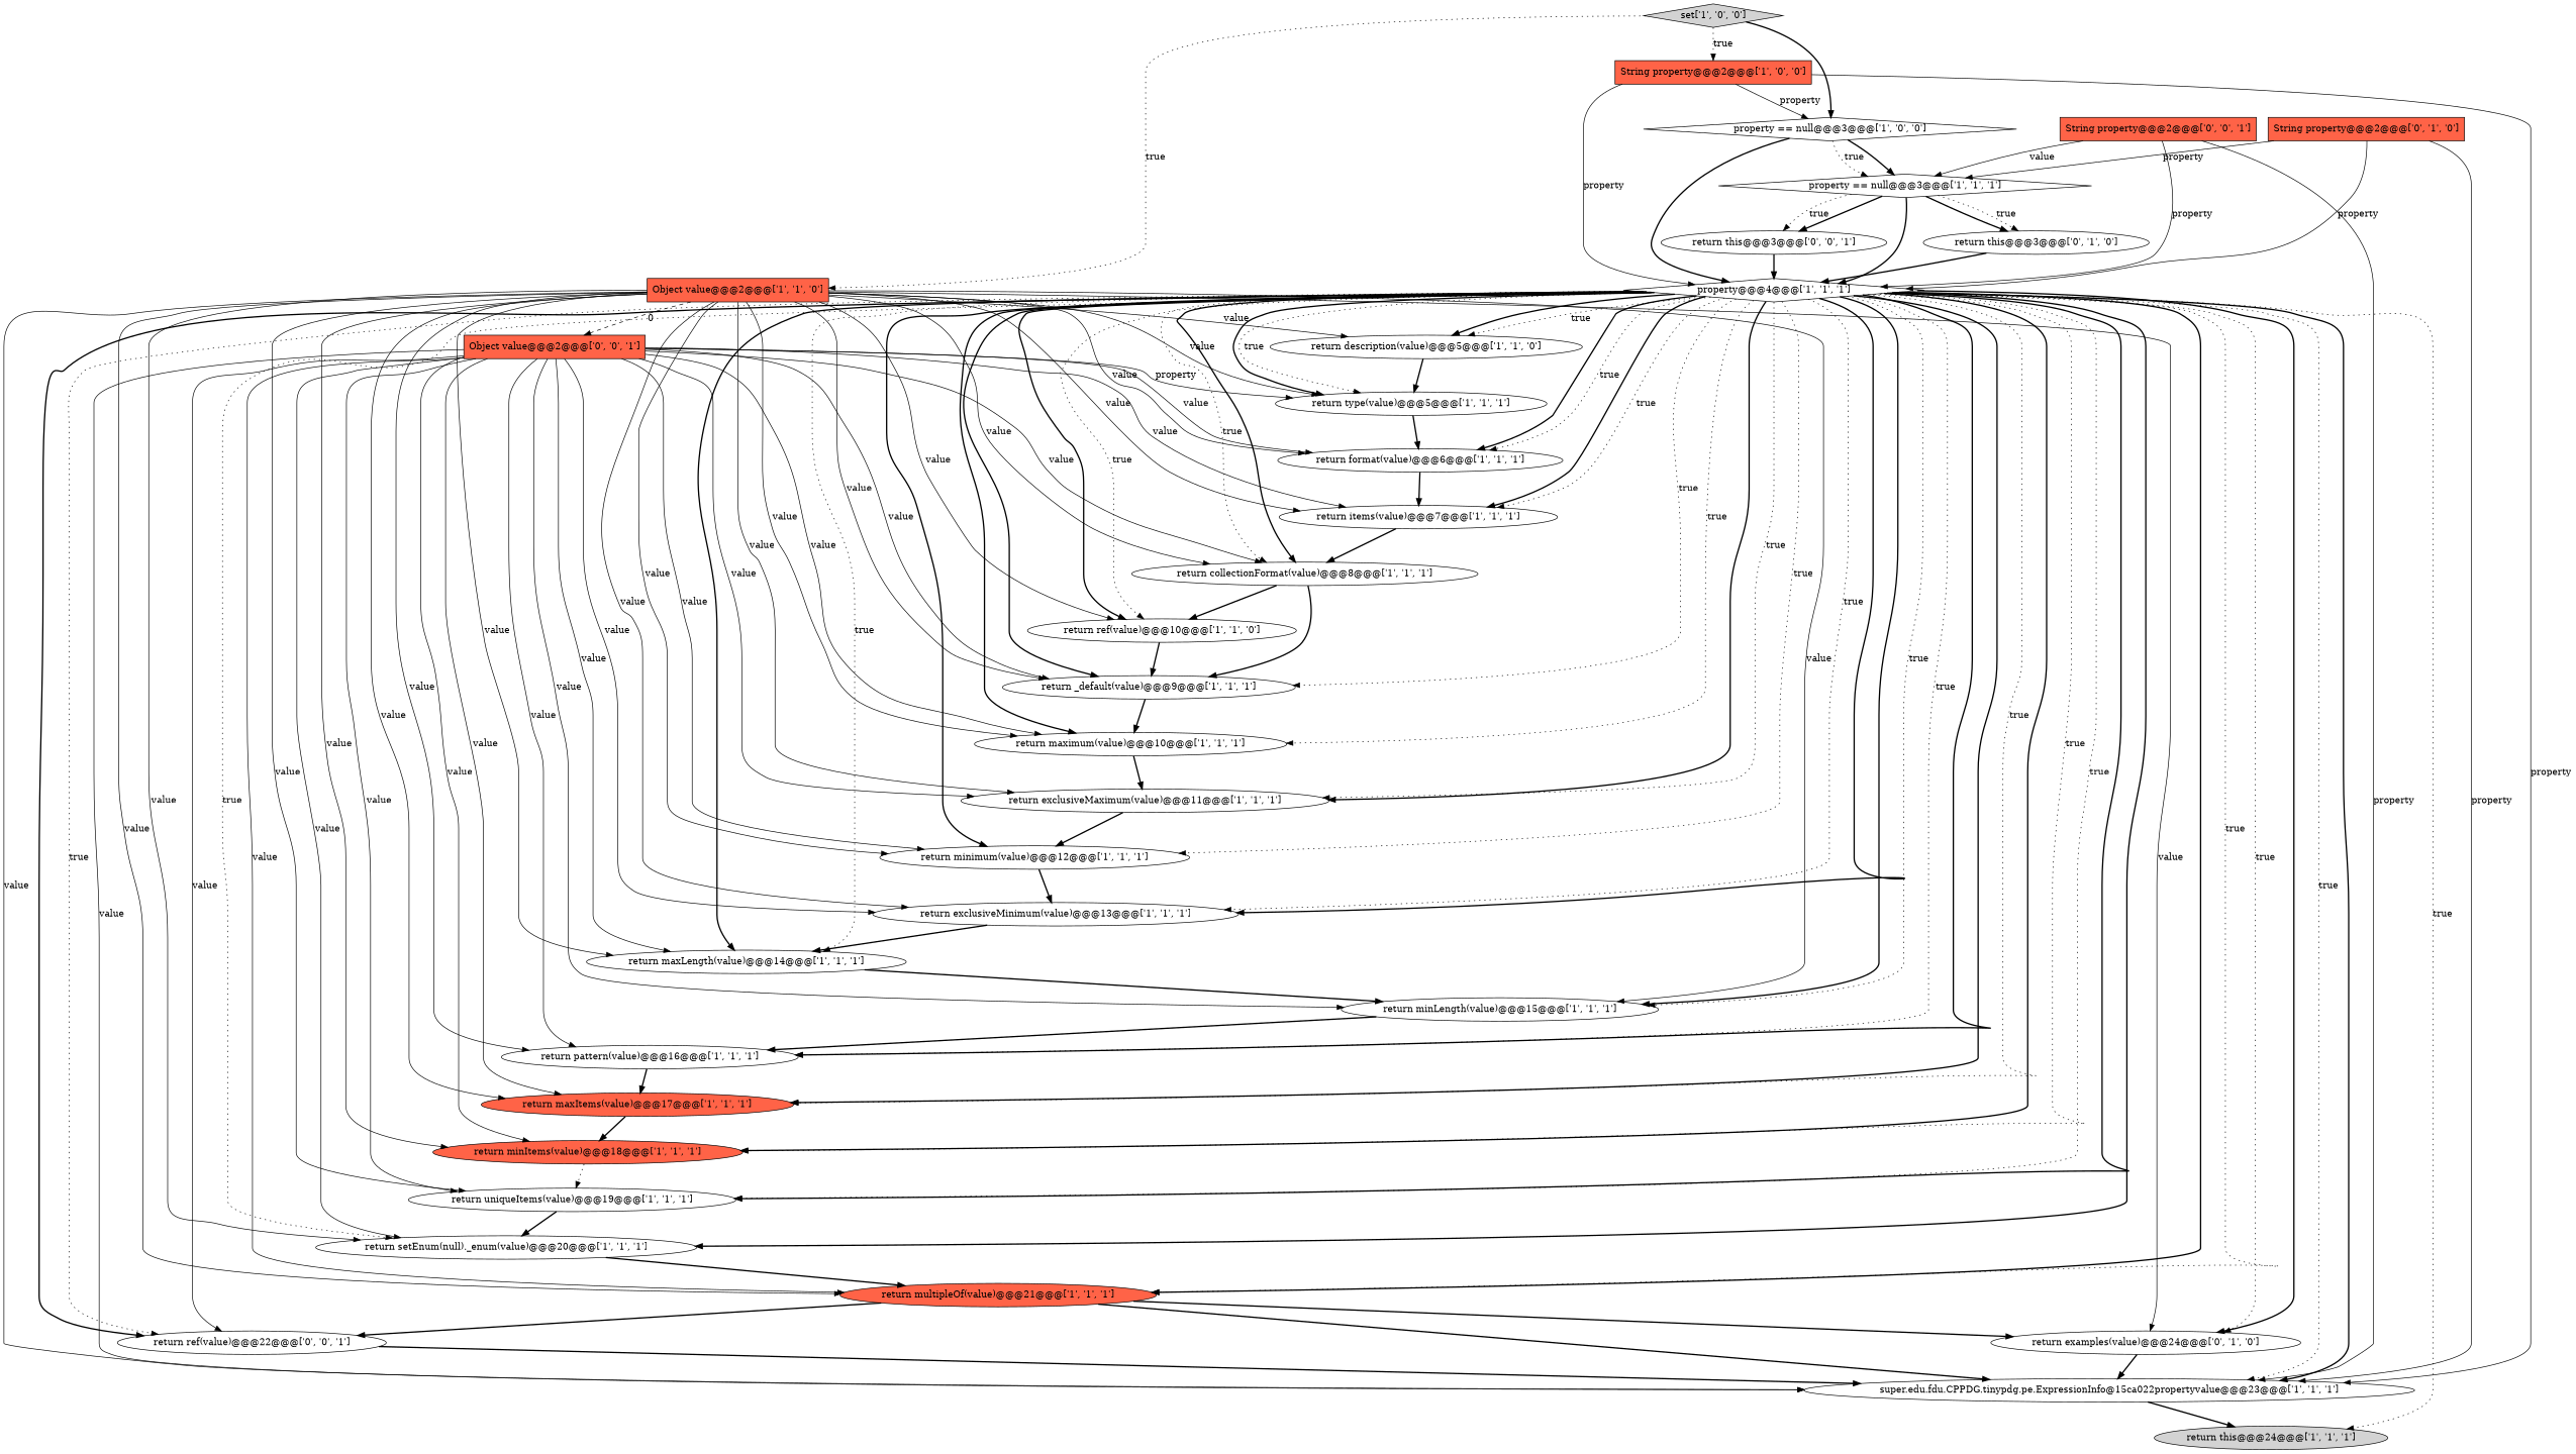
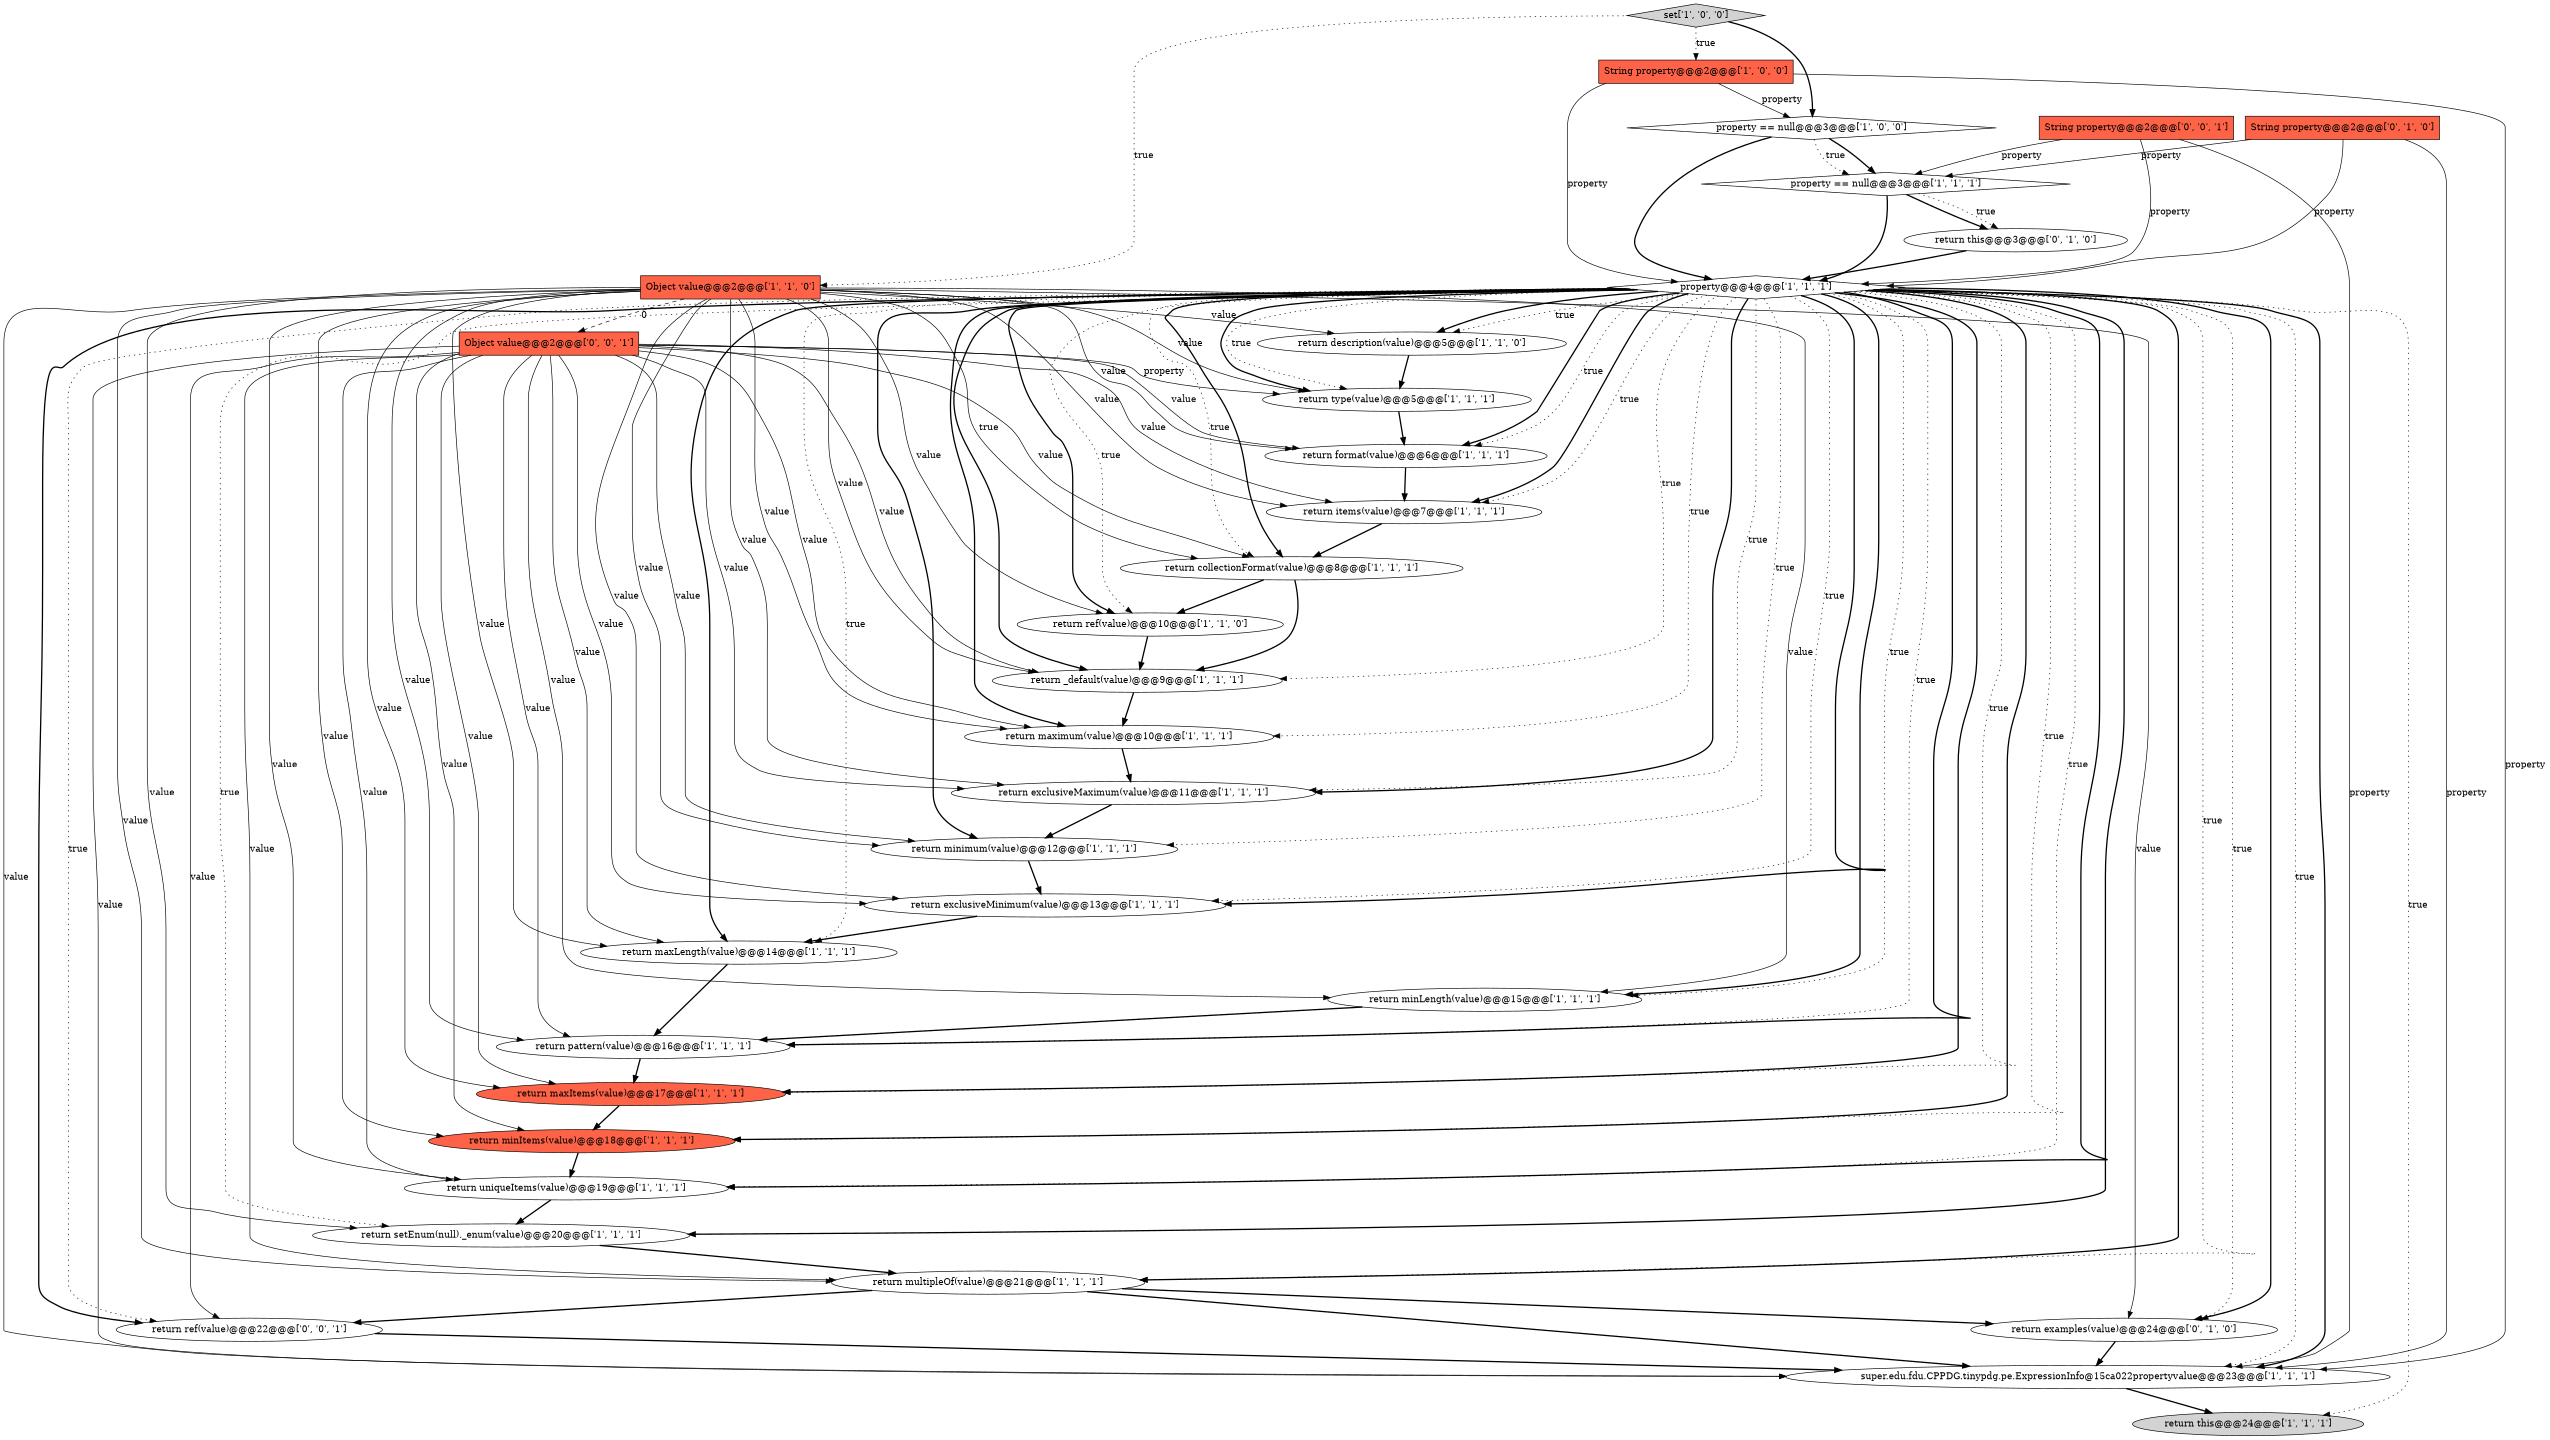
  digraph {
    node [fillcolor=white shape=ellipse style=filled]
    edge [style=bold]
    n1 [label="return examples(value)@@@24@@@['0', '1', '0']"]
    n2 [label="super.edu.fdu.CPPDG.tinypdg.pe.ExpressionInfo@15ca022propertyvalue@@@23@@@['1', '1', '1']"]
    n3 [fillcolor=lightgray label="return this@@@24@@@['1', '1', '1']"]
    n4 [label="return items(value)@@@7@@@['1', '1', '1']"]
    n5 [label="return collectionFormat(value)@@@8@@@['1', '1', '1']"]
    n6 [label="return _default(value)@@@9@@@['1', '1', '1']"]
    n7 [label="return ref(value)@@@10@@@['1', '1', '0']"]
    n8 [label="return maximum(value)@@@10@@@['1', '1', '1']"]
    n9 [label="return exclusiveMinimum(value)@@@13@@@['1', '1', '1']"]
    n10 [label="return maxLength(value)@@@14@@@['1', '1', '1']"]
    n11 [label="return minLength(value)@@@15@@@['1', '1', '1']"]
    n12 [fillcolor=tomato label="Object value@@@2@@@['1', '1', '0']" shape=box]
    n13 [label="return description(value)@@@5@@@['1', '1', '0']"]
    n14 [label="return uniqueItems(value)@@@19@@@['1', '1', '1']"]
    n15 [label="return exclusiveMaximum(value)@@@11@@@['1', '1', '1']"]
    n16 [label="return pattern(value)@@@16@@@['1', '1', '1']"]
    n17 [fillcolor=tomato label="Object value@@@2@@@['0', '0', '1']" shape=box]
    n18 [label="return setEnum(null)._enum(value)@@@20@@@['1', '1', '1']"]
    n19 [fillcolor=tomato label="return maxItems(value)@@@17@@@['1', '1', '1']"]
    n20 [label="return type(value)@@@5@@@['1', '1', '1']"]
-   n21 [fillcolor=tomato label="return multipleOf(value)@@@21@@@['1', '1', '1']"]
+   n21 [label="return multipleOf(value)@@@21@@@['1', '1', '1']"]
    n22 [label="return minimum(value)@@@12@@@['1', '1', '1']"]
    n23 [label="return format(value)@@@6@@@['1', '1', '1']"]
    n24 [fillcolor=tomato label="return minItems(value)@@@18@@@['1', '1', '1']"]
    n25 [label="return ref(value)@@@22@@@['0', '0', '1']"]
    n26 [label="property == null@@@3@@@['1', '0', '0']" shape=diamond]
    n27 [label="property == null@@@3@@@['1', '1', '1']" shape=diamond]
    n28 [label="property@@@4@@@['1', '1', '1']" shape=diamond]
    n29 [label="return this@@@3@@@['0', '1', '0']"]
-   n30 [label="return this@@@3@@@['0', '0', '1']"]
    n31 [fillcolor=lightgray label="set['1', '0', '0']" shape=diamond]
    n32 [fillcolor=tomato label="String property@@@2@@@['1', '0', '0']" shape=box]
    n33 [fillcolor=tomato label="String property@@@2@@@['0', '0', '1']" shape=box]
    n34 [fillcolor=tomato label="String property@@@2@@@['0', '1', '0']" shape=box]
    n1 -> n2
    n2 -> n3
    n4 -> n5
    n5 -> n6
    n5 -> n7
    n6 -> n8
    n7 -> n6
    n8 -> n15
    n9 -> n10
-   n10 -> n11
+   n10 -> n16
    n11 -> n16
    n12 -> n1 [label=value style=solid]
    n12 -> n2 [label=value style=solid]
    n12 -> n4 [label=value style=solid]
-   n12 -> n5 [label=value style=solid]
+   n12 -> n5 [label=true style=solid]
    n12 -> n6 [label=value style=solid]
    n12 -> n7 [label=value style=solid]
    n12 -> n8 [label=value style=solid]
    n12 -> n9 [label=value style=solid]
    n12 -> n10 [label=value style=solid]
    n12 -> n11 [label=value style=solid]
    n12 -> n13 [label=value style=solid]
    n12 -> n14 [label=value style=solid]
    n12 -> n15 [label=value style=solid]
    n12 -> n16 [label=value style=solid]
    n12 -> n17 [label=0 style=dashed]
    n12 -> n18 [label=value style=solid]
    n12 -> n19 [label=value style=solid]
    n12 -> n20 [label=value style=solid]
    n12 -> n21 [label=value style=solid]
    n12 -> n22 [label=value style=solid]
    n12 -> n23 [label=value style=solid]
    n12 -> n24 [label=value style=solid]
    n13 -> n20
    n14 -> n18
    n15 -> n22
    n16 -> n19
    n17 -> n2 [label=value style=solid]
    n17 -> n4 [label=value style=solid]
    n17 -> n5 [label=value style=solid]
    n17 -> n6 [label=value style=solid]
    n17 -> n8 [label=value style=solid]
    n17 -> n9 [label=value style=solid]
    n17 -> n10 [label=value style=solid]
    n17 -> n11 [label=value style=solid]
    n17 -> n14 [label=value style=solid]
    n17 -> n15 [label=value style=solid]
    n17 -> n16 [label=value style=solid]
-   n17 -> n18 [label=value style=solid]
    n17 -> n19 [label=value style=solid]
    n17 -> n20 [label=property style=solid]
    n17 -> n21 [label=value style=solid]
    n17 -> n22 [label=value style=solid]
    n17 -> n23 [label=value style=solid]
    n17 -> n24 [label=value style=solid]
    n17 -> n25 [label=value style=solid]
    n18 -> n21
    n19 -> n24
    n20 -> n23
    n21 -> n1
    n21 -> n2
    n21 -> n25
    n22 -> n9
    n23 -> n4
-   n24 -> n14 [style=dotted]
+   n24 -> n14
    n25 -> n2
    n26 -> n27
    n26 -> n27 [label=true style=dotted]
    n26 -> n28
    n27 -> n28
    n27 -> n29 [label=true style=dotted]
    n27 -> n29
-   n27 -> n30
-   n27 -> n30 [label=true style=dotted]
    n28 -> n1 [label=true style=dotted]
    n28 -> n1
    n28 -> n2 [label=true style=dotted]
    n28 -> n2
    n28 -> n3 [label=true style=dotted]
    n28 -> n4
    n28 -> n4 [label=true style=dotted]
    n28 -> n5 [label=true style=dotted]
    n28 -> n5
    n28 -> n6 [label=true style=dotted]
    n28 -> n6
    n28 -> n7
    n28 -> n7 [label=true style=dotted]
    n28 -> n8 [label=true style=dotted]
    n28 -> n8
    n28 -> n9 [label=true style=dotted]
    n28 -> n9
    n28 -> n10
    n28 -> n10 [label=true style=dotted]
    n28 -> n11
    n28 -> n11 [label=true style=dotted]
    n28 -> n13 [label=true style=dotted]
    n28 -> n13
    n28 -> n14 [label=true style=dotted]
    n28 -> n14
    n28 -> n15 [label=true style=dotted]
    n28 -> n15
    n28 -> n16 [label=true style=dotted]
    n28 -> n16
    n28 -> n18
    n28 -> n18 [label=true style=dotted]
    n28 -> n19
    n28 -> n19 [label=true style=dotted]
    n28 -> n20 [label=true style=dotted]
    n28 -> n20
    n28 -> n21
    n28 -> n21 [label=true style=dotted]
    n28 -> n22 [label=true style=dotted]
    n28 -> n22
    n28 -> n23
    n28 -> n23 [label=true style=dotted]
    n28 -> n24
    n28 -> n24 [label=true style=dotted]
    n28 -> n25
    n28 -> n25 [label=true style=dotted]
    n29 -> n28
-   n30 -> n28
    n31 -> n12 [label=true style=dotted]
    n31 -> n26
    n31 -> n32 [label=true style=dotted]
    n32 -> n2 [label=property style=solid]
    n32 -> n26 [label=property style=solid]
    n32 -> n28 [label=property style=solid]
    n33 -> n2 [label=property style=solid]
-   n33 -> n27 [label=value style=solid]
+   n33 -> n27 [label=property style=solid]
    n33 -> n28 [label=property style=solid]
    n34 -> n2 [label=property style=solid]
    n34 -> n27 [label=property style=solid]
    n34 -> n28 [label=property style=solid]
  }
